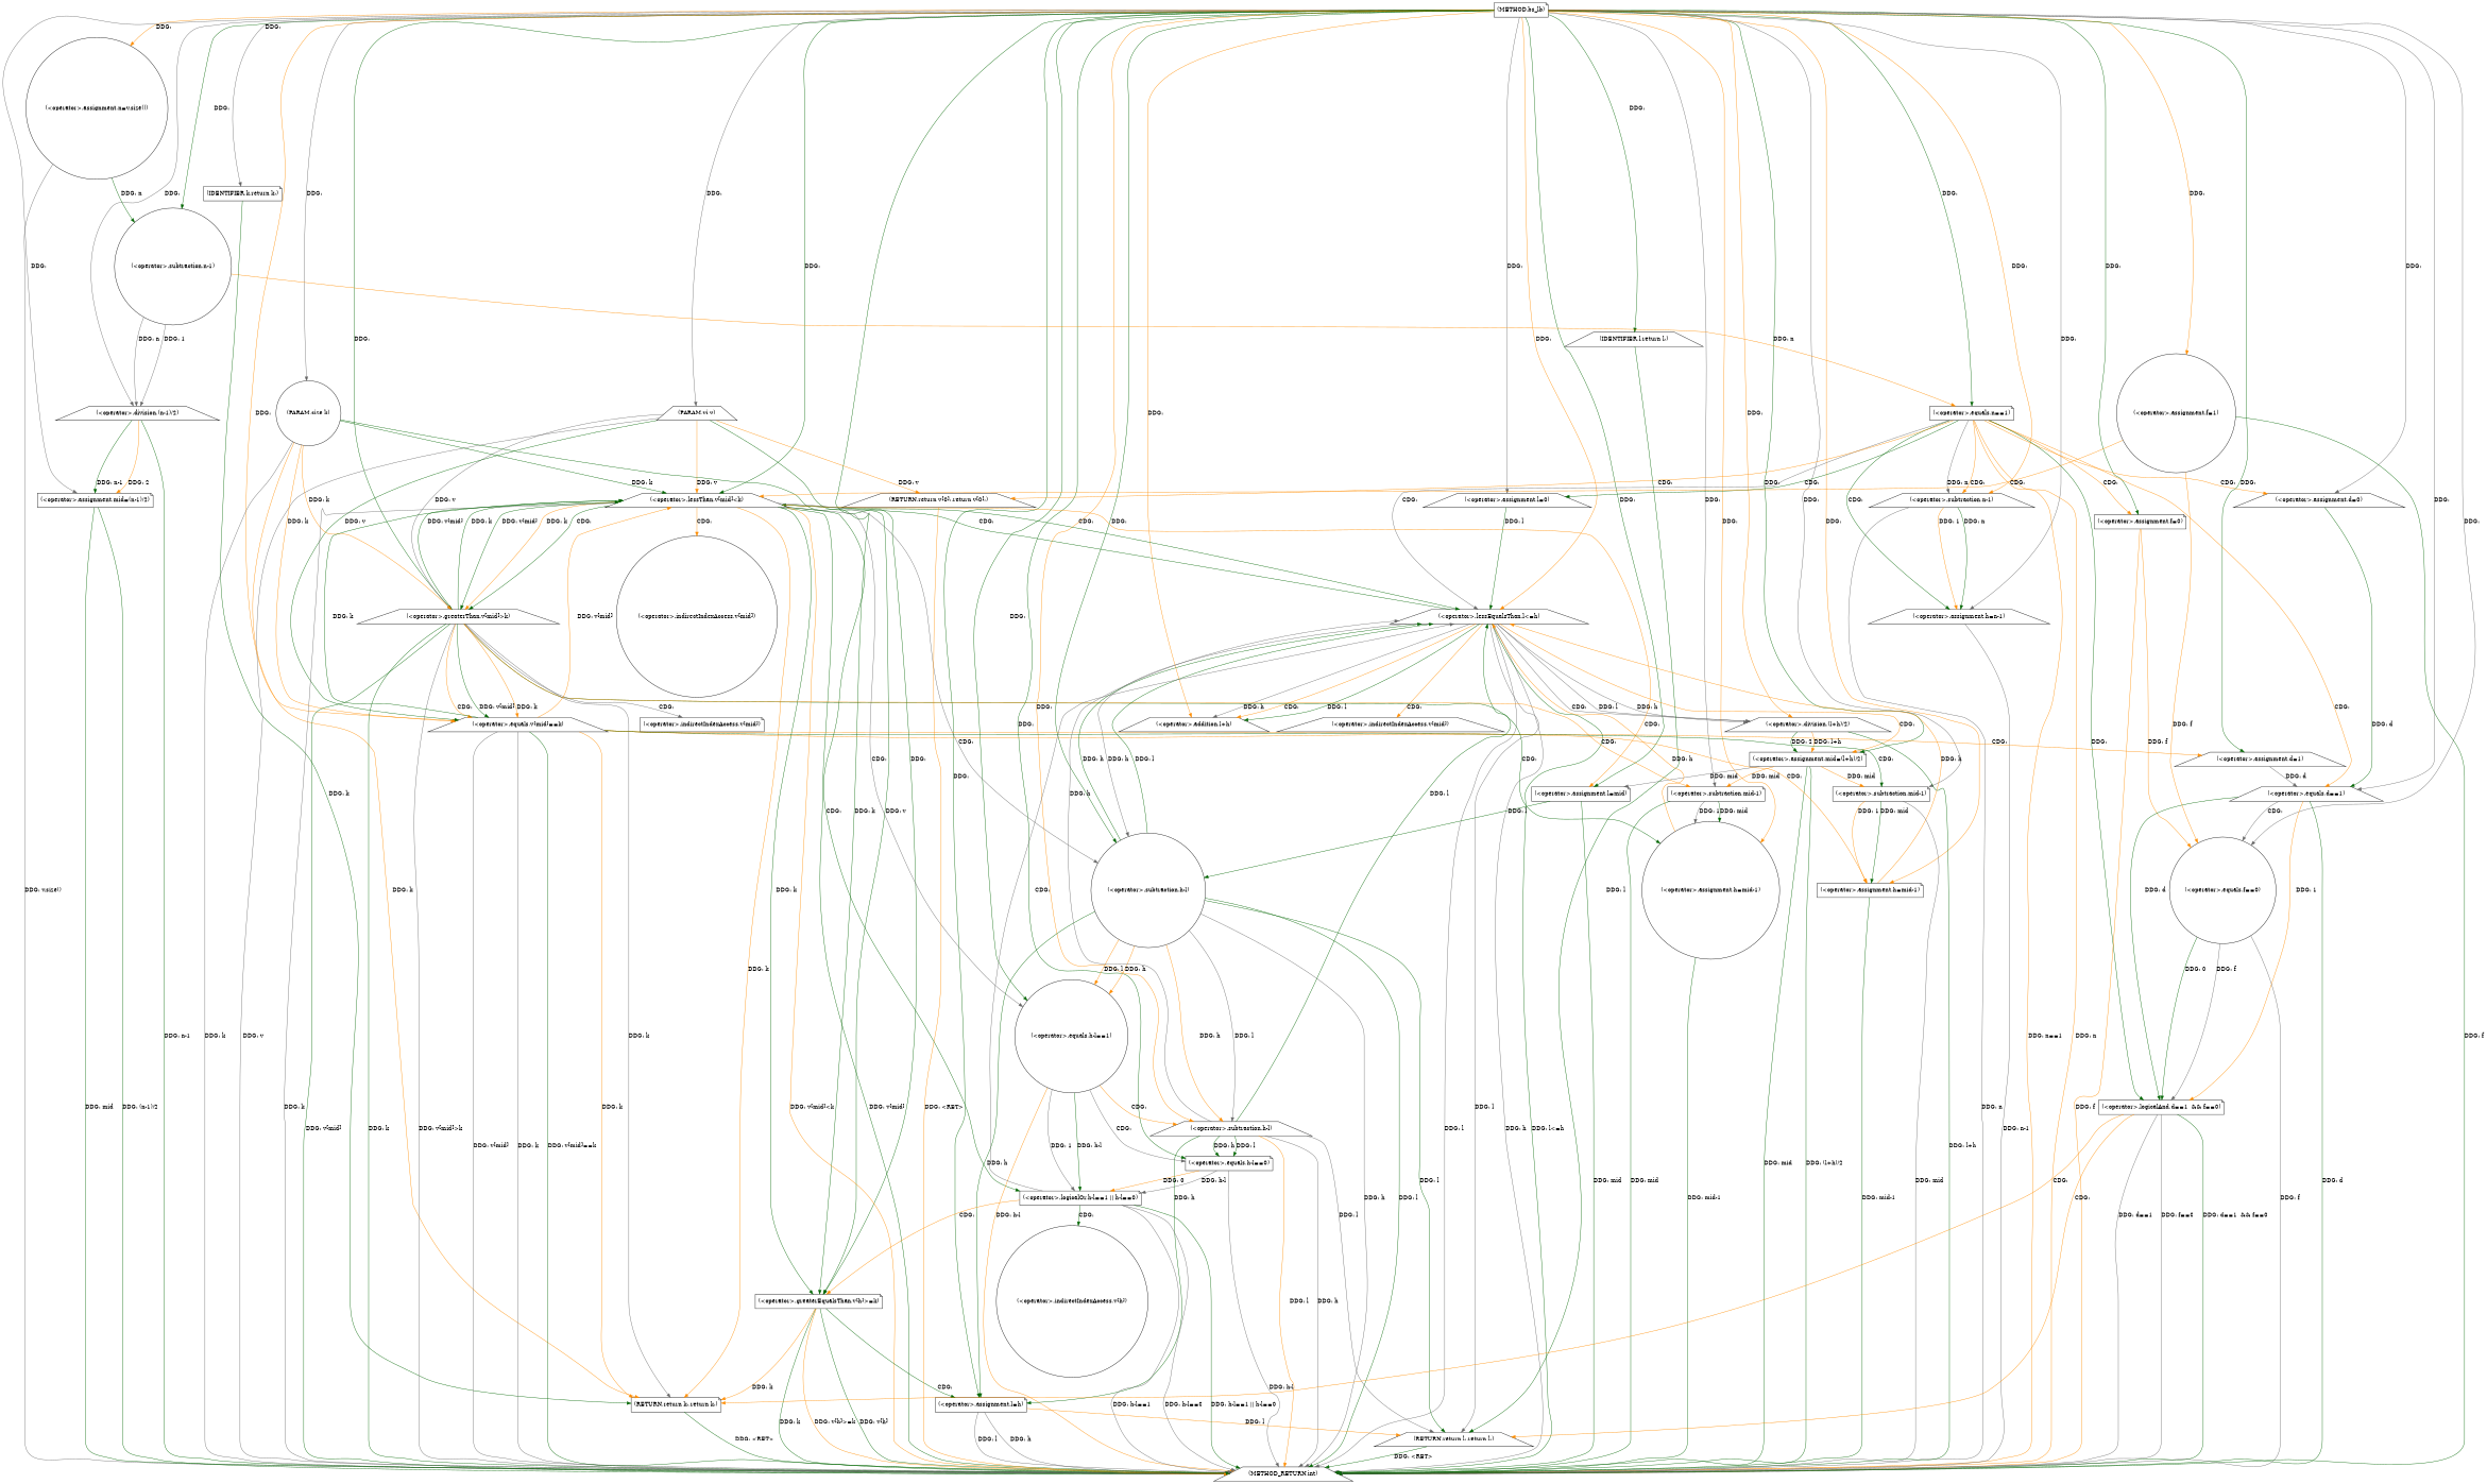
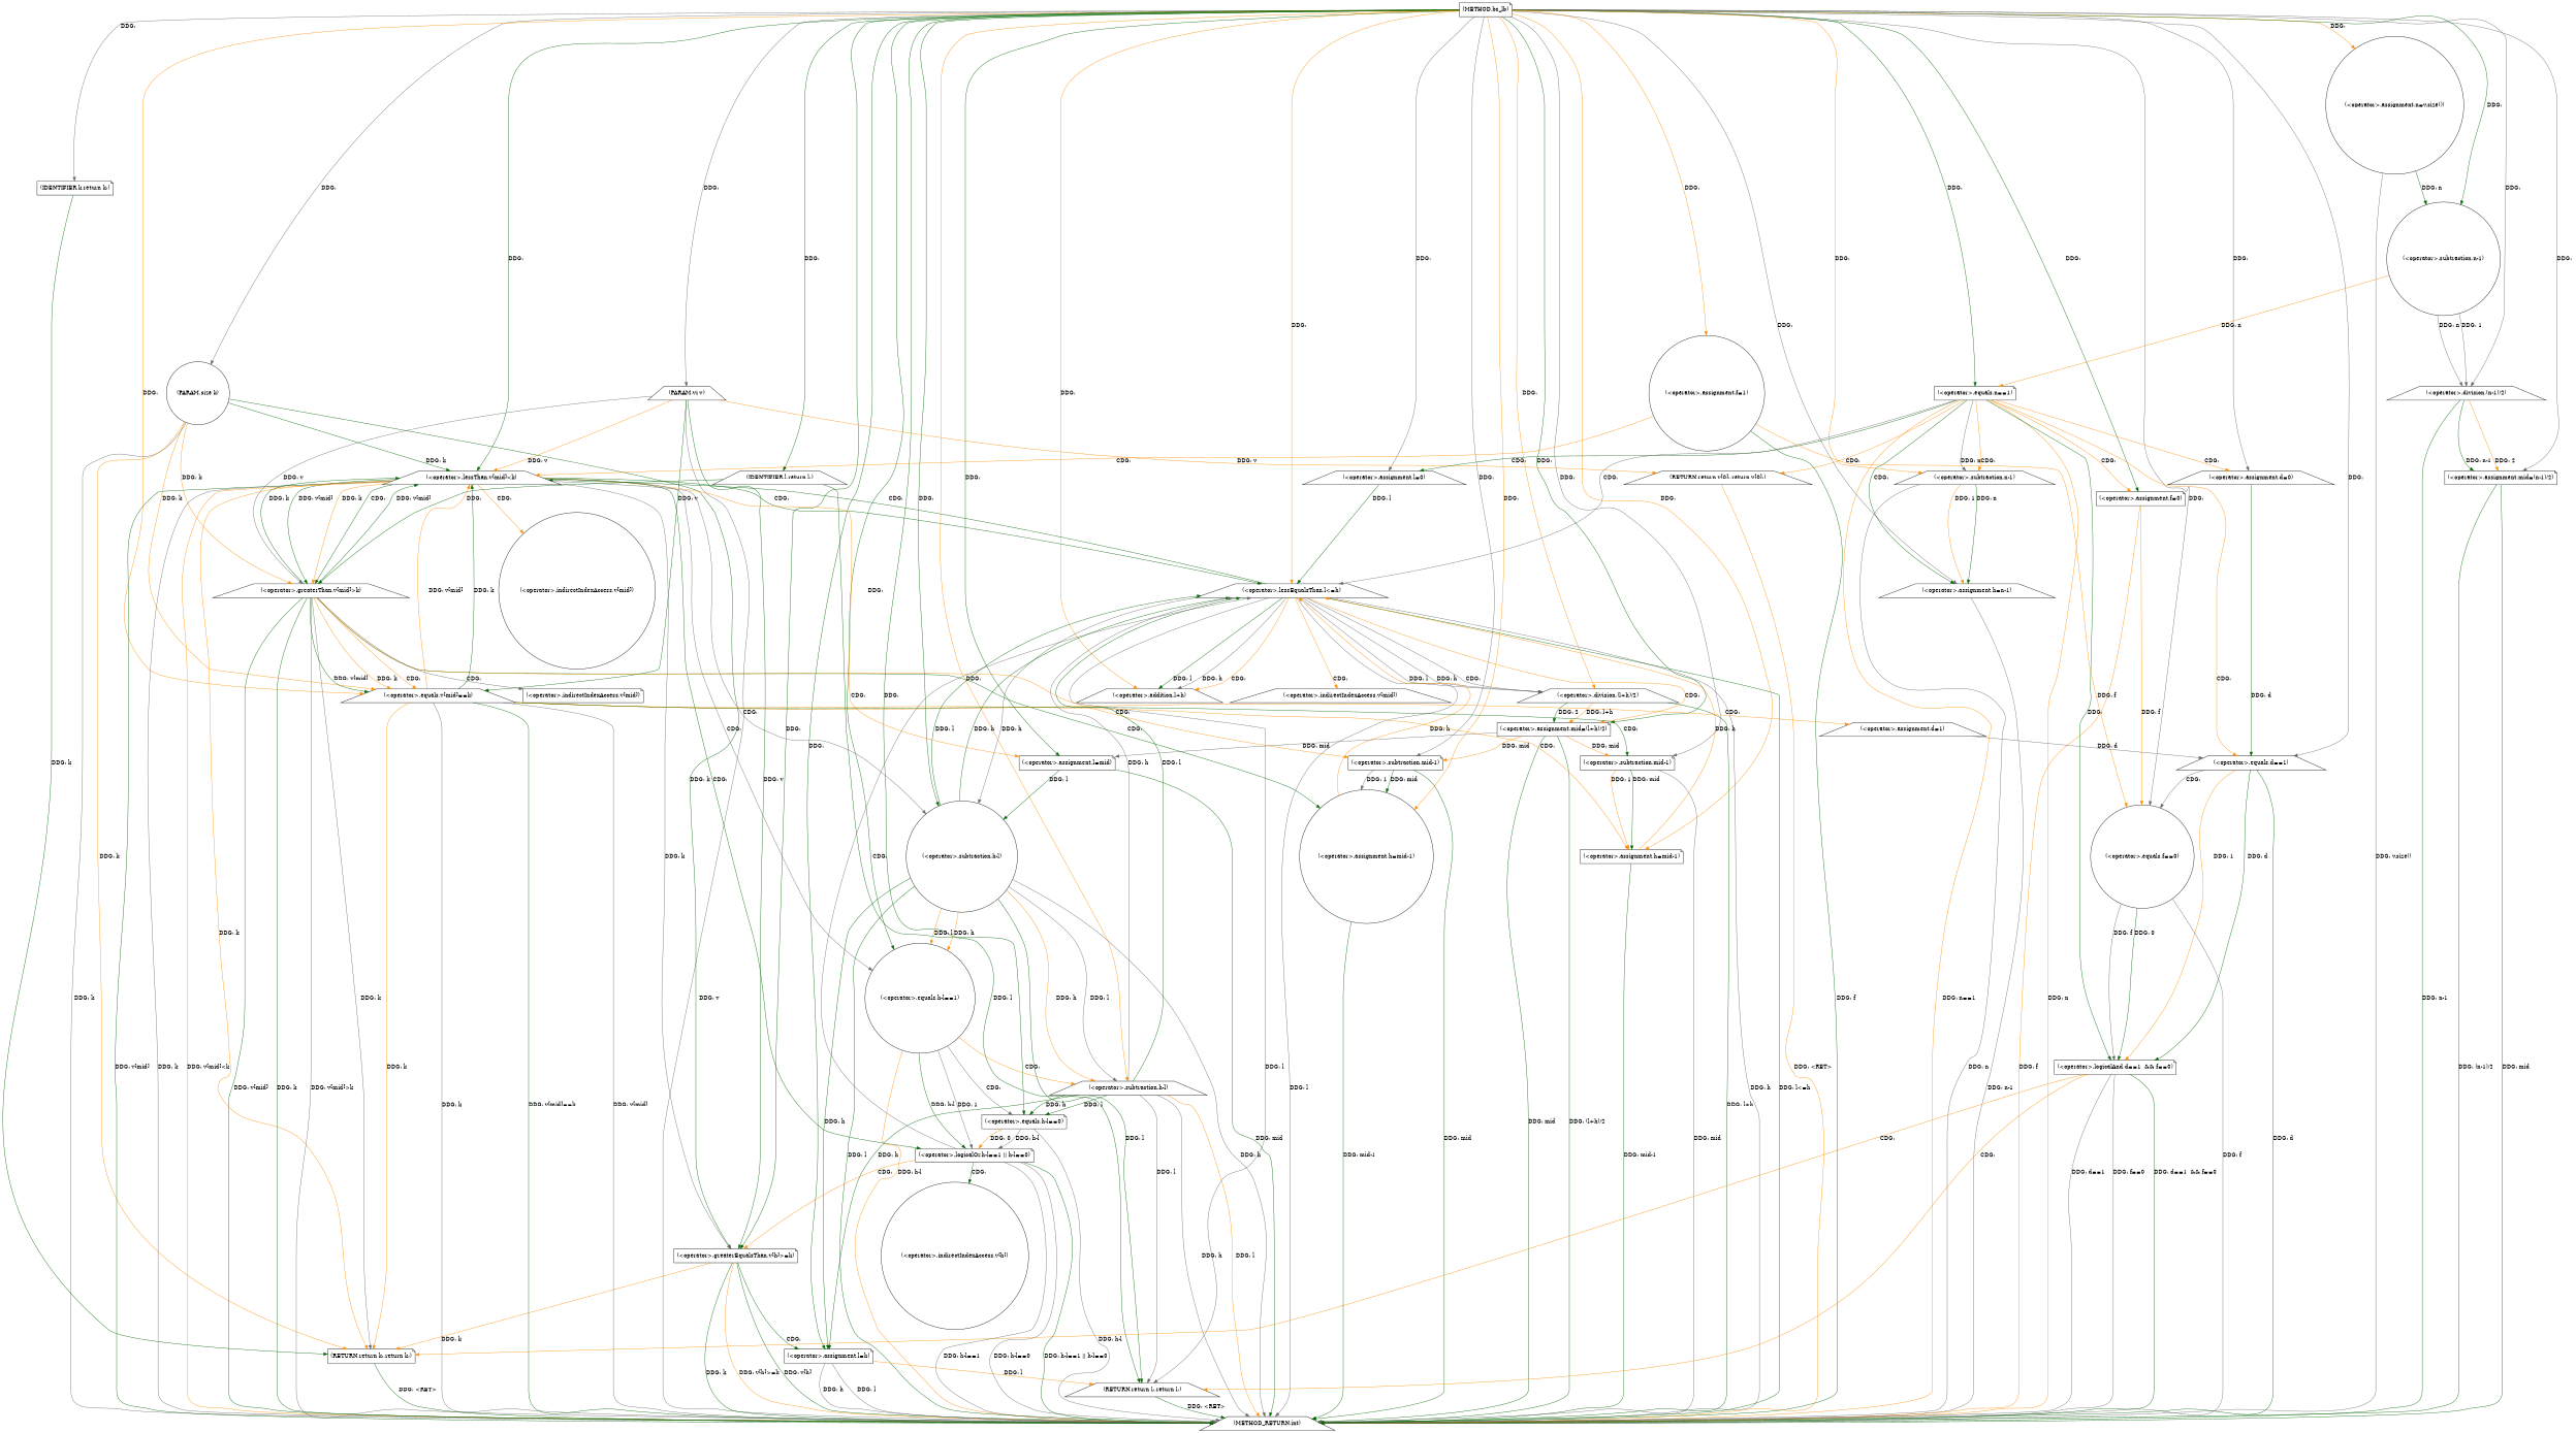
  digraph {
    node [shape=trapezium]
    edge [color=darkgreen]
    n1 [label="(METHOD,bs_lb)" shape=note]
    n2 [label="(PARAM,vi v)"]
    n3 [label="(PARAM,size k)" shape=circle]
    n4 [label="(<operator>.assignment,n=v.size())" shape=circle]
    n5 [label="(<operator>.assignment,mid=(n-1)/2)" shape=note]
    n6 [label="(<operator>.equals,n==1)" shape=note]
    n7 [label="(<operator>.division,(n-1)/2)"]
    n8 [label="(<operator>.subtraction,n-1)" shape=circle]
    n9 [label="(<operator>.assignment,l=0)"]
    n10 [label="(<operator>.assignment,h=n-1)"]
    n11 [label="(<operator>.assignment,d=0)"]
    n12 [label="(<operator>.assignment,f=0)" shape=note]
    n13 [label="(<operator>.lessEqualsThan,l<=h)"]
    n14 [label="(<operator>.subtraction,n-1)"]
    n15 [label="(<operator>.assignment,mid=(l+h)/2)" shape=note]
    n16 [label="(IDENTIFIER,k,return k;)" shape=note]
    n17 [label="(<operator>.lessThan,v[mid]<k)"]
    n18 [label="(<operator>.equals,d==1)"]
    n19 [label="(<operator>.equals,f==0)" shape=circle]
    n20 [label="(IDENTIFIER,l,return l;)"]
    n21 [label="(<operator>.division,(l+h)/2)"]
    n22 [label="(<operator>.assignment,l=mid)" shape=note]
    n23 [label="(<operator>.assignment,f=1)" shape=circle]
    n24 [label="(<operator>.addition,l+h)"]
    n25 [label="(<operator>.greaterThan,v[mid]>k)"]
    n26 [label="(<operator>.assignment,h=mid-1)" shape=circle]
    n27 [label="(<operator>.equals,h-l==1)" shape=circle]
    n28 [label="(<operator>.equals,h-l==0)" shape=note]
    n29 [label="(<operator>.greaterEqualsThan,v[h]>=k)" shape=note]
    n30 [label="(<operator>.equals,v[mid]==k)"]
    n31 [label="(<operator>.subtraction,h-l)" shape=circle]
    n32 [label="(<operator>.subtraction,h-l)"]
    n33 [label="(<operator>.subtraction,mid-1)" shape=note]
    n34 [label="(<operator>.assignment,h=mid-1)" shape=note]
    n35 [label="(<operator>.assignment,d=1)"]
    n36 [label="(<operator>.assignment,l=h)" shape=note]
    n37 [label="(<operator>.subtraction,mid-1)" shape=note]
    n38 [label="(METHOD_RETURN,int)"]
    n39 [label="(RETURN,return v[0];,return v[0];)"]
    n40 [label="(RETURN,return k;,return k;)" shape=note]
    n41 [label="(<operator>.logicalAnd,d==1  && f==0)" shape=note]
    n42 [label="(RETURN,return l;,return l;)"]
    n43 [label="(<operator>.indirectIndexAccess,v[mid])"]
    n44 [label="(<operator>.logicalOr,h-l==1 || h-l==0)" shape=note]
    n45 [label="(<operator>.indirectIndexAccess,v[mid])" shape=circle]
    n46 [label="(<operator>.indirectIndexAccess,v[mid])" shape=note]
    n47 [label="(<operator>.indirectIndexAccess,v[h])" shape=circle]
    n1 -> n2 [color=gray40 label="DDG: "]
    n1 -> n3 [color=gray40 label="DDG: "]
    n1 -> n4 [color=darkorange label="DDG: "]
    n1 -> n5 [color=gray40 label="DDG: "]
    n1 -> n6 [label="DDG: "]
    n1 -> n7 [color=gray40 label="DDG: "]
    n1 -> n8 [label="DDG: "]
    n1 -> n9 [color=gray40 label="DDG: "]
    n1 -> n10 [color=gray40 label="DDG: "]
    n1 -> n11 [color=gray40 label="DDG: "]
    n1 -> n12 [label="DDG: "]
    n1 -> n13 [color=darkorange label="DDG: "]
    n1 -> n14 [color=darkorange label="DDG: "]
    n1 -> n15 [label="DDG: "]
    n1 -> n16 [color=gray40 label="DDG: "]
    n1 -> n17 [label="DDG: "]
    n1 -> n18 [color=gray40 label="DDG: "]
    n1 -> n19 [color=gray40 label="DDG: "]
    n1 -> n20 [label="DDG: "]
    n1 -> n21 [color=darkorange label="DDG: "]
    n1 -> n22 [label="DDG: "]
    n1 -> n23 [color=darkorange label="DDG: "]
    n1 -> n24 [color=darkorange label="DDG: "]
-   n1 -> n25 [label="DDG: "]
+   n20 -> n25 [label="DDG: "]
    n1 -> n26 [color=darkorange label="DDG: "]
    n1 -> n27 [label="DDG: "]
    n1 -> n28 [label="DDG: "]
    n1 -> n29 [label="DDG: "]
    n1 -> n30 [color=darkorange label="DDG: "]
    n1 -> n31 [label="DDG: "]
    n1 -> n32 [color=darkorange label="DDG: "]
    n1 -> n33 [color=gray40 label="DDG: "]
    n1 -> n34 [color=darkorange label="DDG: "]
-   n1 -> n35 [label="DDG: "]
    n1 -> n36 [label="DDG: "]
    n1 -> n37 [color=gray40 label="DDG: "]
    n2 -> n17 [color=darkorange label="DDG: v"]
    n2 -> n25 [color=gray40 label="DDG: v"]
    n2 -> n29 [label="DDG: v"]
    n2 -> n30 [label="DDG: v"]
    n2 -> n38 [color=gray40 label="DDG: v"]
    n2 -> n39 [color=darkorange label="DDG: v"]
    n3 -> n17 [label="DDG: k"]
    n3 -> n25 [color=darkorange label="DDG: k"]
    n3 -> n29 [label="DDG: k"]
    n3 -> n30 [color=darkorange label="DDG: k"]
    n3 -> n38 [color=gray40 label="DDG: k"]
    n3 -> n40 [color=darkorange label="DDG: k"]
    n4 -> n8 [label="DDG: n"]
    n4 -> n38 [color=gray40 label="DDG: v.size()"]
    n5 -> n38 [label="DDG: mid"]
    n5 -> n38 [label="DDG: (n-1)/2"]
    n6 -> n9 [label="CDG: "]
    n6 -> n10 [label="CDG: "]
    n6 -> n11 [color=darkorange label="CDG: "]
    n6 -> n12 [color=darkorange label="CDG: "]
    n6 -> n13 [color=gray40 label="CDG: "]
    n6 -> n14 [color=gray40 label="DDG: n"]
    n6 -> n14 [color=darkorange label="CDG: "]
    n6 -> n18 [color=darkorange label="CDG: "]
    n6 -> n38 [color=darkorange label="DDG: n"]
    n6 -> n38 [color=darkorange label="DDG: n==1"]
    n6 -> n39 [color=darkorange label="CDG: "]
    n6 -> n41 [label="DDG: "]
    n7 -> n5 [color=darkorange label="DDG: 2"]
    n7 -> n5 [label="DDG: n-1"]
    n7 -> n38 [label="DDG: n-1"]
    n8 -> n6 [color=darkorange label="DDG: n"]
    n8 -> n7 [color=gray40 label="DDG: 1"]
    n8 -> n7 [color=gray40 label="DDG: n"]
    n9 -> n13 [label="DDG: l"]
    n10 -> n38 [color=gray40 label="DDG: n-1"]
    n11 -> n18 [label="DDG: d"]
    n12 -> n19 [color=darkorange label="DDG: f"]
    n12 -> n38 [color=darkorange label="DDG: f"]
    n13 -> n15 [color=darkorange label="CDG: "]
    n13 -> n17 [label="CDG: "]
    n13 -> n21 [color=gray40 label="DDG: l"]
    n13 -> n21 [color=gray40 label="DDG: h"]
    n13 -> n21 [color=gray40 label="CDG: "]
    n13 -> n24 [label="DDG: l"]
    n13 -> n24 [color=gray40 label="DDG: h"]
    n13 -> n24 [color=darkorange label="CDG: "]
    n13 -> n31 [color=gray40 label="DDG: h"]
    n13 -> n38 [color=gray40 label="DDG: l"]
    n13 -> n38 [color=gray40 label="DDG: h"]
    n13 -> n38 [label="DDG: l<=h"]
    n13 -> n42 [color=gray40 label="DDG: l"]
    n13 -> n43 [color=darkorange label="CDG: "]
    n14 -> n10 [label="DDG: n"]
    n14 -> n10 [color=darkorange label="DDG: 1"]
    n14 -> n38 [color=gray40 label="DDG: n"]
    n15 -> n22 [color=gray40 label="DDG: mid"]
    n15 -> n33 [color=darkorange label="DDG: mid"]
    n15 -> n37 [color=darkorange label="DDG: mid"]
    n15 -> n38 [label="DDG: mid"]
    n15 -> n38 [label="DDG: (l+h)/2"]
    n16 -> n40 [label="DDG: k"]
    n17 -> n13 [label="CDG: "]
    n17 -> n22 [color=darkorange label="CDG: "]
    n17 -> n25 [label="DDG: v[mid]"]
    n17 -> n25 [color=darkorange label="DDG: k"]
    n17 -> n25 [label="CDG: "]
    n17 -> n27 [color=gray40 label="CDG: "]
-   n17 -> n29 [label="DDG: k"]
+   n17 -> n29 [color=gray40 label="DDG: k"]
    n17 -> n31 [color=gray40 label="CDG: "]
    n17 -> n38 [label="DDG: v[mid]"]
    n17 -> n38 [color=gray40 label="DDG: k"]
    n17 -> n38 [color=darkorange label="DDG: v[mid]<k"]
    n17 -> n40 [color=darkorange label="DDG: k"]
    n17 -> n44 [label="CDG: "]
    n17 -> n45 [color=darkorange label="CDG: "]
    n18 -> n19 [color=gray40 label="CDG: "]
    n18 -> n38 [label="DDG: d"]
    n18 -> n41 [color=darkorange label="DDG: 1"]
    n18 -> n41 [label="DDG: d"]
    n19 -> n38 [color=gray40 label="DDG: f"]
    n19 -> n41 [label="DDG: 0"]
    n19 -> n41 [color=gray40 label="DDG: f"]
    n20 -> n42 [label="DDG: l"]
    n21 -> n15 [color=darkorange label="DDG: l+h"]
    n21 -> n15 [label="DDG: 2"]
    n21 -> n38 [label="DDG: l+h"]
    n22 -> n31 [label="DDG: l"]
    n22 -> n38 [label="DDG: mid"]
    n23 -> n17 [color=darkorange label="CDG: "]
    n23 -> n19 [color=darkorange label="DDG: f"]
    n23 -> n38 [label="DDG: f"]
    n25 -> n17 [label="DDG: v[mid]"]
    n25 -> n17 [label="DDG: k"]
    n25 -> n26 [label="CDG: "]
    n25 -> n30 [label="DDG: v[mid]"]
    n25 -> n30 [color=darkorange label="DDG: k"]
    n25 -> n30 [color=darkorange label="CDG: "]
    n25 -> n33 [color=darkorange label="CDG: "]
    n25 -> n38 [label="DDG: v[mid]"]
    n25 -> n38 [label="DDG: k"]
    n25 -> n38 [color=gray40 label="DDG: v[mid]>k"]
    n25 -> n40 [color=gray40 label="DDG: k"]
    n25 -> n46 [color=gray40 label="CDG: "]
    n26 -> n13 [color=darkorange label="DDG: h"]
    n26 -> n38 [label="DDG: mid-1"]
    n27 -> n28 [color=gray40 label="CDG: "]
    n27 -> n32 [color=darkorange label="CDG: "]
    n27 -> n38 [color=darkorange label="DDG: h-l"]
    n27 -> n44 [color=gray40 label="DDG: 1"]
    n27 -> n44 [label="DDG: h-l"]
    n28 -> n38 [color=gray40 label="DDG: h-l"]
    n28 -> n44 [color=darkorange label="DDG: 0"]
    n28 -> n44 [color=gray40 label="DDG: h-l"]
    n29 -> n36 [label="CDG: "]
    n29 -> n38 [label="DDG: v[h]"]
    n29 -> n38 [label="DDG: k"]
    n29 -> n38 [color=darkorange label="DDG: v[h]>=k"]
    n29 -> n40 [color=darkorange label="DDG: k"]
    n30 -> n17 [color=darkorange label="DDG: v[mid]"]
    n30 -> n17 [label="DDG: k"]
    n30 -> n34 [color=darkorange label="CDG: "]
    n30 -> n35 [color=darkorange label="CDG: "]
    n30 -> n37 [label="CDG: "]
    n30 -> n38 [color=gray40 label="DDG: v[mid]"]
    n30 -> n38 [color=gray40 label="DDG: k"]
    n30 -> n38 [label="DDG: v[mid]==k"]
    n30 -> n40 [color=darkorange label="DDG: k"]
    n31 -> n13 [label="DDG: l"]
    n31 -> n13 [label="DDG: h"]
    n31 -> n27 [color=darkorange label="DDG: l"]
    n31 -> n27 [color=darkorange label="DDG: h"]
    n31 -> n32 [color=darkorange label="DDG: h"]
    n31 -> n32 [color=gray40 label="DDG: l"]
    n31 -> n36 [label="DDG: h"]
    n31 -> n38 [color=gray40 label="DDG: h"]
    n31 -> n38 [label="DDG: l"]
    n31 -> n42 [label="DDG: l"]
    n32 -> n13 [label="DDG: l"]
    n32 -> n13 [color=gray40 label="DDG: h"]
    n32 -> n28 [label="DDG: l"]
    n32 -> n28 [label="DDG: h"]
    n32 -> n36 [label="DDG: h"]
    n32 -> n38 [color=gray40 label="DDG: h"]
    n32 -> n38 [color=darkorange label="DDG: l"]
    n32 -> n42 [color=gray40 label="DDG: l"]
    n33 -> n26 [color=gray40 label="DDG: 1"]
    n33 -> n26 [label="DDG: mid"]
    n33 -> n38 [label="DDG: mid"]
    n34 -> n13 [color=darkorange label="DDG: h"]
    n34 -> n38 [label="DDG: mid-1"]
    n35 -> n18 [color=gray40 label="DDG: d"]
    n36 -> n38 [color=gray40 label="DDG: l"]
    n36 -> n38 [color=gray40 label="DDG: h"]
    n36 -> n42 [color=darkorange label="DDG: l"]
    n37 -> n34 [label="DDG: mid"]
    n37 -> n34 [color=darkorange label="DDG: 1"]
    n37 -> n38 [color=gray40 label="DDG: mid"]
    n39 -> n38 [color=darkorange label="DDG: <RET>"]
    n40 -> n38 [label="DDG: <RET>"]
    n41 -> n38 [color=gray40 label="DDG: d==1"]
    n41 -> n38 [color=gray40 label="DDG: f==0"]
    n41 -> n38 [label="DDG: d==1  && f==0"]
    n41 -> n40 [color=darkorange label="CDG: "]
    n41 -> n42 [color=darkorange label="CDG: "]
    n42 -> n38 [label="DDG: <RET>"]
    n44 -> n13 [color=gray40 label="CDG: "]
    n44 -> n29 [color=darkorange label="CDG: "]
    n44 -> n38 [color=gray40 label="DDG: h-l==1"]
    n44 -> n38 [color=gray40 label="DDG: h-l==0"]
    n44 -> n38 [label="DDG: h-l==1 || h-l==0"]
    n44 -> n47 [label="CDG: "]
  }
